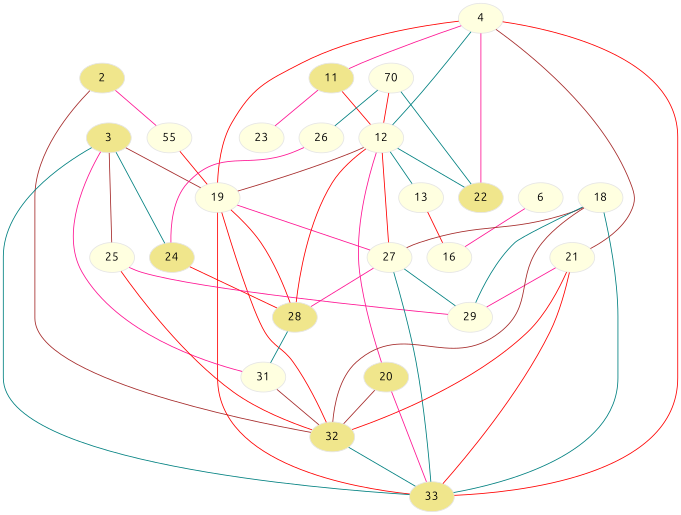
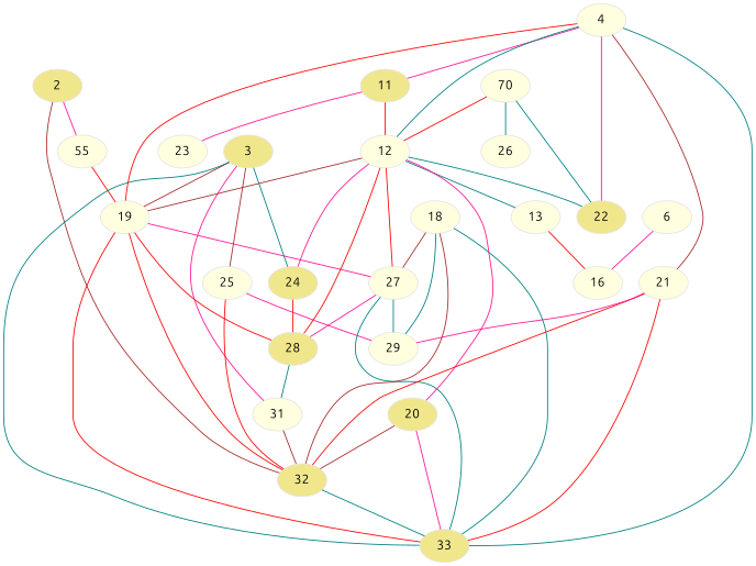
  graph {
    fontname=Ubuntu
    node [color=gray90 fillcolor=lightyellow fontname=Ubuntu style=filled]
    edge [color=red fontname=Ubuntu weight=1.0]
    2 [fillcolor=khaki]
    n2 [label=55]
    32 [fillcolor=khaki]
    19
    33 [fillcolor=khaki]
    3 [fillcolor=khaki]
    24 [fillcolor=khaki]
    25
    31
    27
    28 [fillcolor=khaki]
    29
    4
    11 [fillcolor=khaki]
    12
    21
    22 [fillcolor=khaki]
    23
    13
    20 [fillcolor=khaki]
    6
    16
    n23 [label=70]
    26
    18
    2 -- n2 [color=deeppink]
    2 -- 32 [color=brown]
    n2 -- 19
    32 -- 33 [color=teal]
    19 -- 32
    19 -- 33 [weight=3.0]
    19 -- 27 [color=deeppink]
    19 -- 28
    3 -- 19 [color=brown]
    3 -- 33 [color=teal]
    3 -- 24 [color=teal]
    3 -- 25 [color=brown]
    3 -- 31 [color=deeppink]
    24 -- 28 [weight=2.0]
    25 -- 32 [weight=2.0]
    25 -- 29 [color=deeppink weight=2.0]
    31 -- 32 [color=brown]
    27 -- 33 [color=teal weight=2.0]
    27 -- 28 [color=deeppink]
    27 -- 29 [color=teal]
    28 -- 31 [color=teal]
    4 -- 19
-   4 -- 33 [weight=2.0]
+   4 -- 33 [color=teal weight=2.0]
    4 -- 11 [color=deeppink]
    4 -- 12 [color=teal]
    4 -- 21 [color=brown]
    4 -- 22 [color=deeppink]
    11 -- 12
    11 -- 23 [color=deeppink]
    12 -- 19 [color=brown]
-   26 -- 24 [color=deeppink]
+   12 -- 24 [color=deeppink]
    12 -- 27 [weight=3.0]
    12 -- 28
    12 -- 22 [color=teal]
    12 -- 13 [color=teal]
    12 -- 20 [color=deeppink]
    21 -- 32
    21 -- 33
    21 -- 29 [color=deeppink]
    13 -- 16
    20 -- 32 [color=brown weight=2.0]
    20 -- 33 [color=deeppink]
    6 -- 16 [color=deeppink]
    n23 -- 12
    n23 -- 22 [color=teal]
    n23 -- 26 [color=teal]
    18 -- 32 [color=brown]
    18 -- 33 [color=teal]
    18 -- 27 [color=brown weight=2.0]
    18 -- 29 [color=teal]
  }
